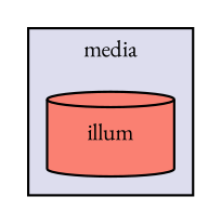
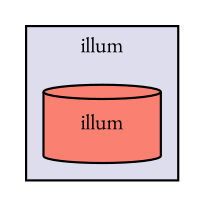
  digraph {
    compound=true
    fontname="EB Garamond"
    n1 [fillcolor=salmon fontname="EB Garamond" fontsize=10 label=illum pencolor=black shape=cylinder style=filled]
    subgraph cluster_1 {
      bgcolor="#ddddee"
      fontsize=10
-     label=media
+     label=illum
      pencolor=black
      n1
    }
  }
